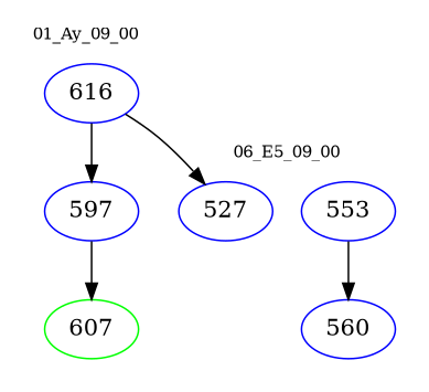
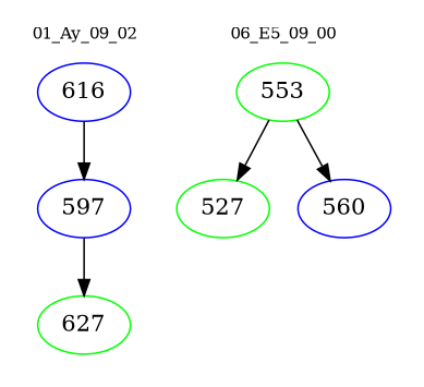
  digraph {
    node [color=blue]
    edge [color=black]
    n1 [label=597]
    n2 [label=616]
-   n3 [color=green label=607]
-   n4 [label=553]
-   n5 [label=527]
+   n3 [color=green label=627]
+   n4 [color=green label=553]
+   n5 [color=green label=527]
    n6 [label=560]
    subgraph cluster_1 {
      color=white
      fontsize=10
-     label="01_Ay_09_00"
+     label="01_Ay_09_02"
      n1
      n2
      n3
    }
    subgraph cluster_2 {
      color=white
      fontsize=10
      label="06_E5_09_00"
      n4
      n5
      n6
    }
    n1 -> n3
    n2 -> n1
-   n2 -> n5
+   n4 -> n5
    n4 -> n6
  }
